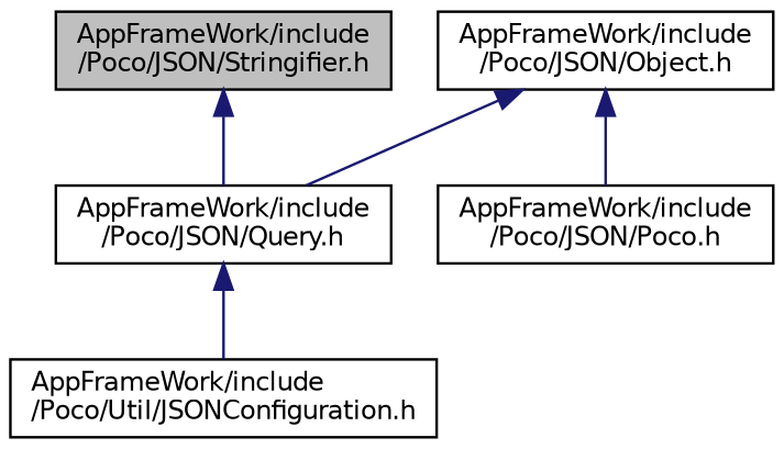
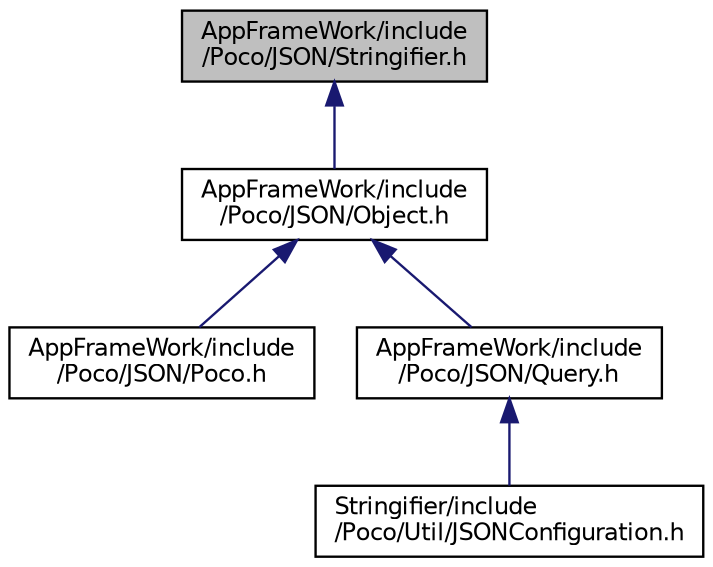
  digraph {
    node [color=black fillcolor=white fontname=Helvetica fontsize=10 shape=record style=filled]
    edge [color=midnightblue dir=back fontname=Helvetica fontsize=10 labelfontname=Helvetica labelfontsize=10 style=solid]
    n1 [fillcolor=grey75 fontcolor=black height=0.2 label="AppFrameWork/include\l/Poco/JSON/Stringifier.h" width=0.4]
    n2 [height=0.2 label="AppFrameWork/include\l/Poco/JSON/Object.h" width=0.4]
    n3 [height=0.2 label="AppFrameWork/include\l/Poco/JSON/Poco.h" width=0.4]
    n4 [height=0.2 label="AppFrameWork/include\l/Poco/JSON/Query.h" width=0.4]
-   n5 [height=0.2 label="AppFrameWork/include\l/Poco/Util/JSONConfiguration.h" width=0.4]
-   n1 -> n4
+   n5 [height=0.2 label="Stringifier/include\l/Poco/Util/JSONConfiguration.h" width=0.4]
+   n1 -> n2
    n2 -> n3
    n2 -> n4
    n4 -> n5
  }
